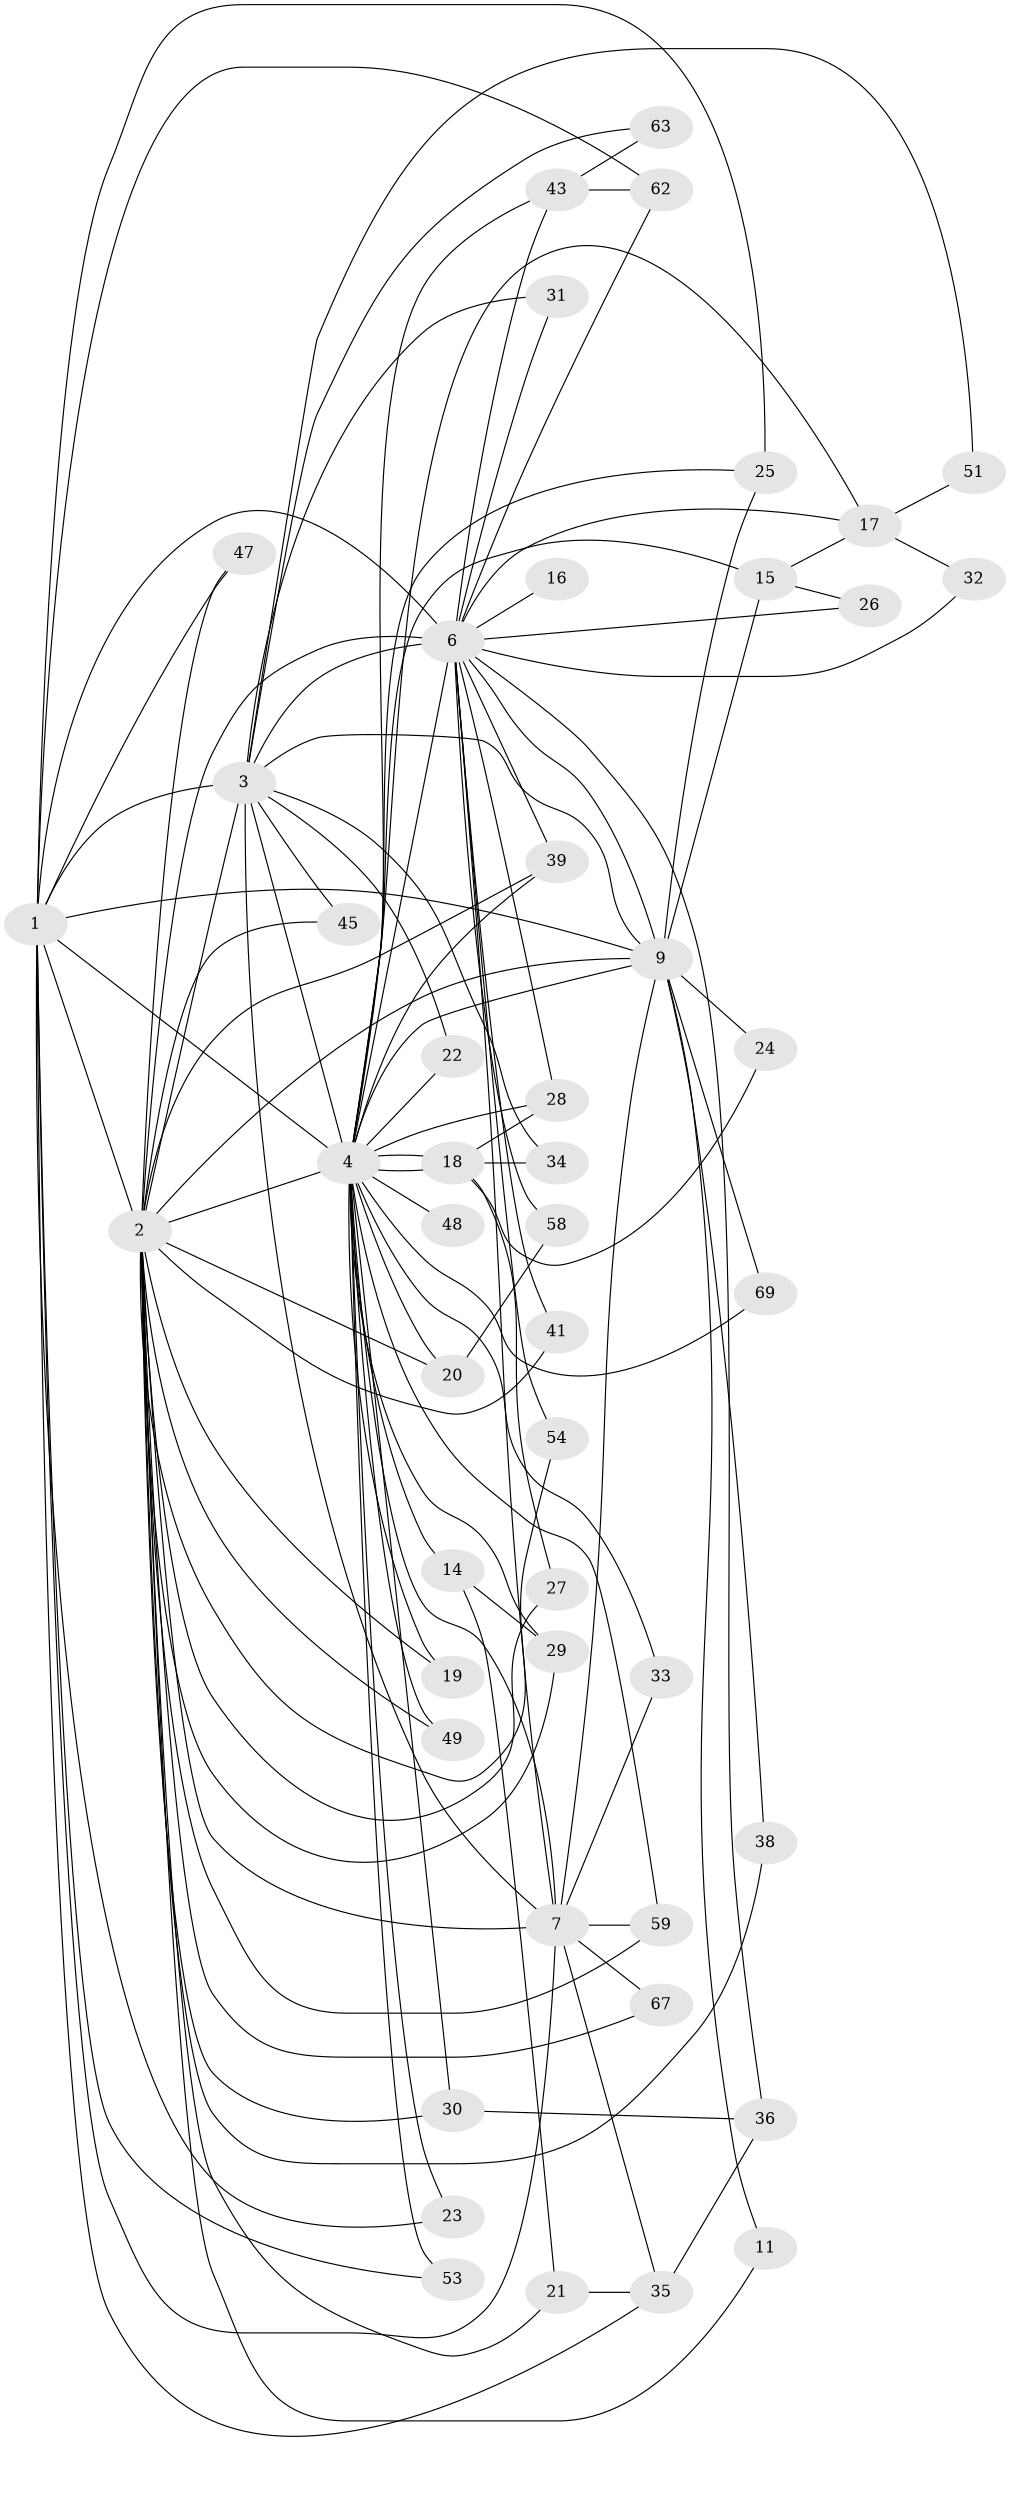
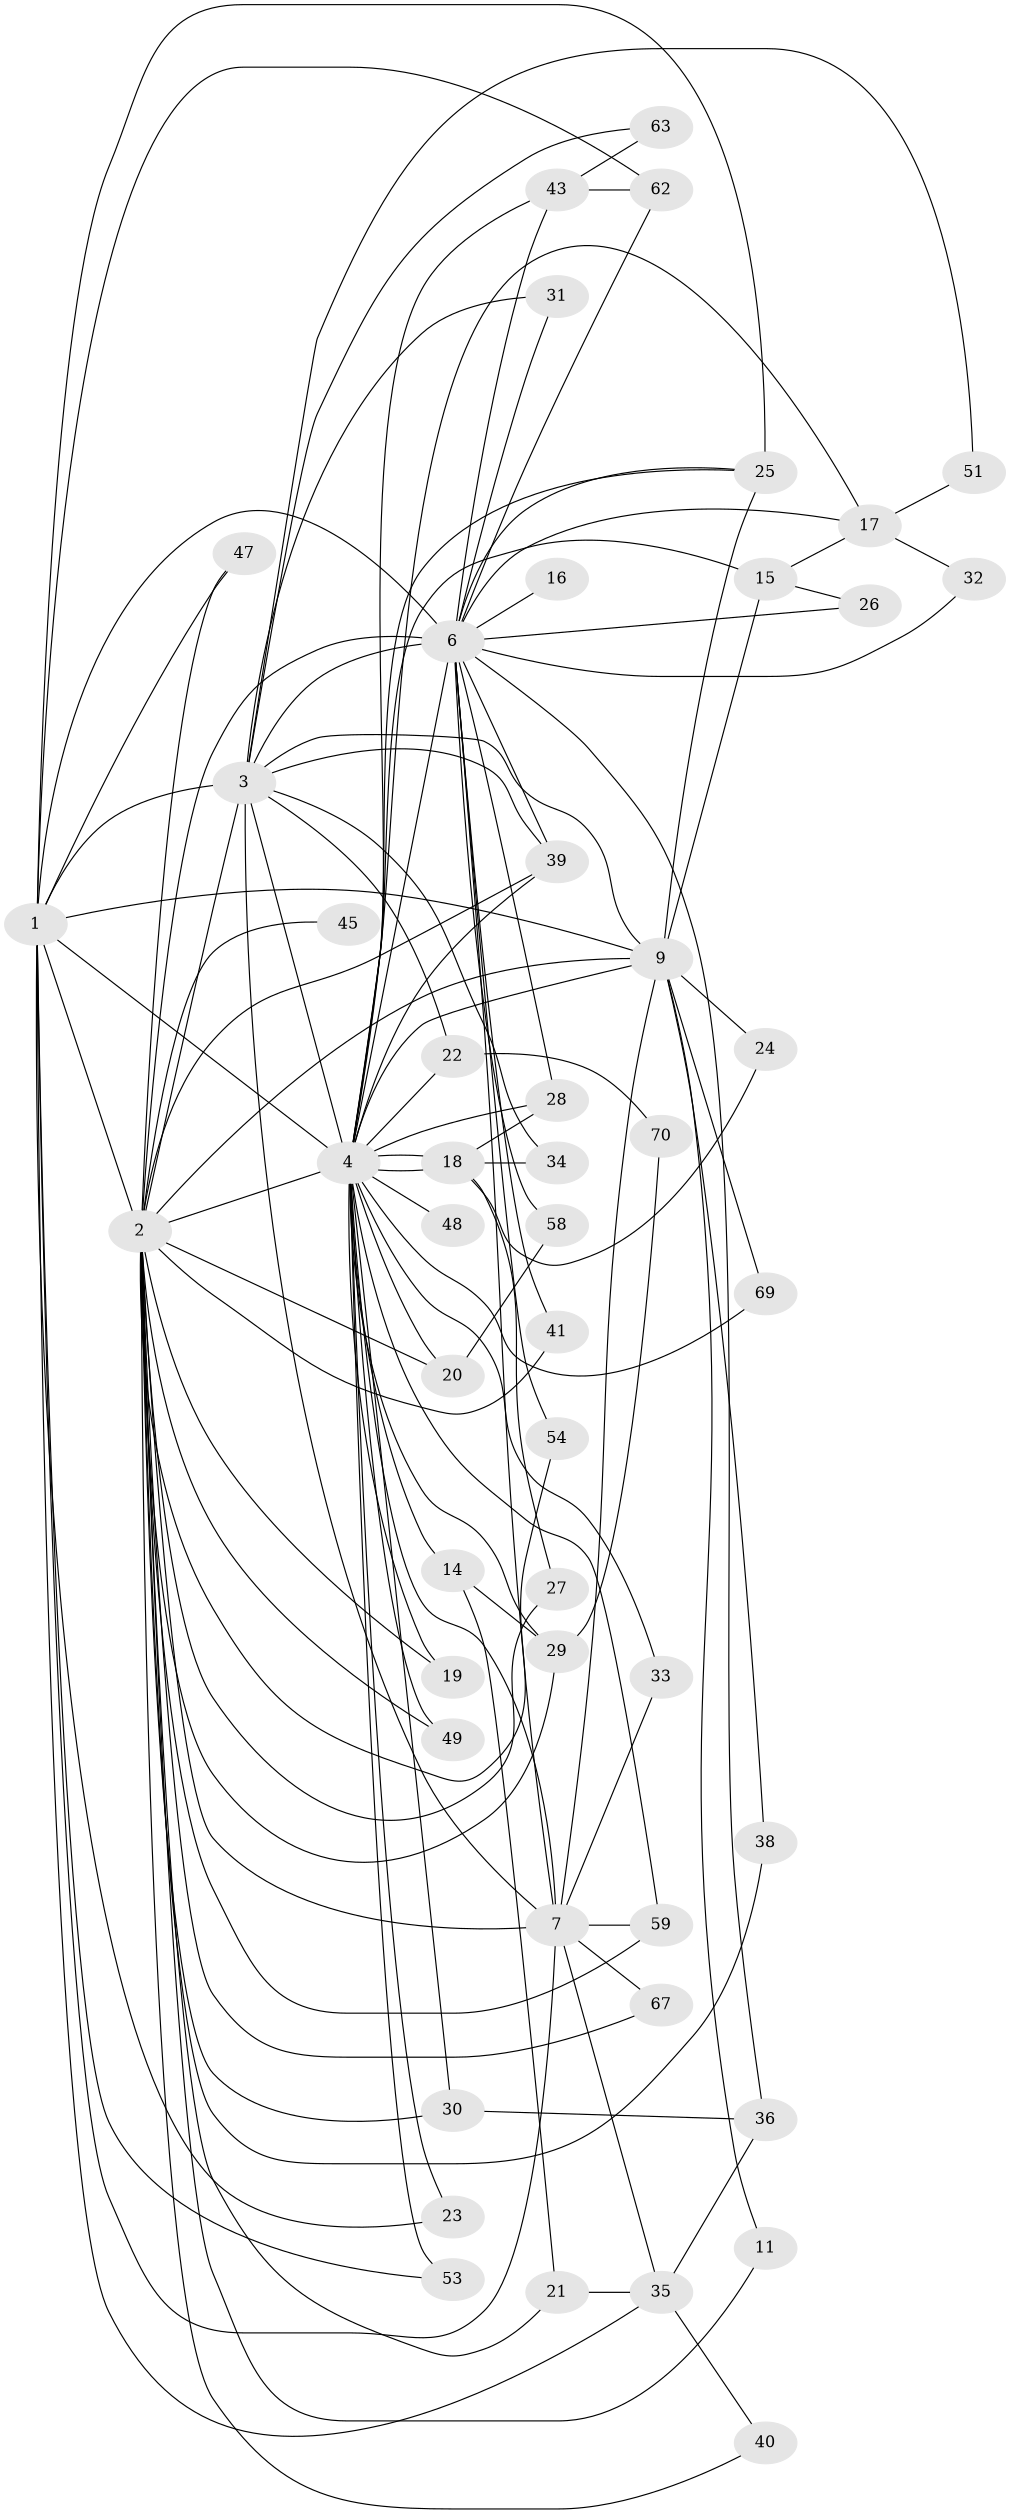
  graph {
    rankdir=LR
    node [color=gray90 style=filled]
    1 [super="+42"]
    2 [super="+5"]
    3 [super="+46"]
    4 [super="+10"]
    6 [super="+8"]
    7 [super="+44"]
    9 [super="+52"]
    23
    25
    35 [super="+71"]
    47
    53
    62 [super="+65"]
    11
    19 [super="+68"]
    20
    21
    27
    29 [super="+60"]
    30
    38
    39 [super="+57"]
+   40
    41
    45
    49
    54
    59 [super="+61"]
    67
    22
    31
    34
    51
    63
    14
    15 [super="+50"]
    17 [super="+56"]
    18
    28 [super="+64"]
    33
    43
    48
    69
    16
    26
    32
    36 [super="+55"]
    58
    24
+   70
    1 -- 2 [weight=2]
    1 -- 3 [weight=2]
    1 -- 4 [weight=2]
    1 -- 6 [weight=2]
    1 -- 7
    1 -- 9
    1 -- 23
    1 -- 25
    1 -- 35
    1 -- 47
    1 -- 53
    1 -- 62
    2 -- 3 [weight=2]
    2 -- 4 [weight=4]
    2 -- 6 [weight=4]
    2 -- 7 [weight=2]
    2 -- 9 [weight=2]
    2 -- 47
    2 -- 11
    2 -- 19 [weight=2]
    2 -- 20
    2 -- 21
    2 -- 27
    2 -- 29
    2 -- 30
    2 -- 38
    2 -- 39
+   2 -- 40
    2 -- 41
    2 -- 45
    2 -- 49
    2 -- 54
    2 -- 59
    2 -- 67
    3 -- 4 [weight=2]
    3 -- 6 [weight=2]
    3 -- 7 [weight=2]
    3 -- 9
-   3 -- 45
+   3 -- 39
    3 -- 22
    3 -- 31
    3 -- 34
    3 -- 51
    3 -- 63
    4 -- 6 [weight=4]
    4 -- 7 [weight=2]
    4 -- 9 [weight=2]
    4 -- 23
    4 -- 25
    4 -- 53
    4 -- 19
    4 -- 20
    4 -- 29
    4 -- 30
    4 -- 39
    4 -- 49
    4 -- 59
    4 -- 22 [weight=2]
    4 -- 14
    4 -- 15
    4 -- 17
    4 -- 18
    4 -- 18
    4 -- 28
    4 -- 33
    4 -- 43
    4 -- 48
    4 -- 69
    6 -- 7 [weight=2]
-   6 -- 9 [weight=2]
+   6 -- 25 [weight=2]
    6 -- 62
    6 -- 39
    6 -- 41
    6 -- 54
    6 -- 31
    6 -- 17
    6 -- 28
    6 -- 43
    6 -- 16
    6 -- 26
    6 -- 32
    6 -- 36
    6 -- 58
    7 -- 9
    7 -- 35
    7 -- 59
    7 -- 67
    7 -- 33
    9 -- 25
    9 -- 11
    9 -- 38
    9 -- 15
    9 -- 69
    9 -- 24
+   35 -- 40
    35 -- 36
    20 -- 58
    21 -- 35
+   29 -- 70
    30 -- 36
+   22 -- 70
    14 -- 21
    14 -- 29
    15 -- 17
    15 -- 26
    17 -- 51
    17 -- 32
    18 -- 27
    18 -- 34
    18 -- 28
    18 -- 24
    43 -- 62
    43 -- 63
  }
